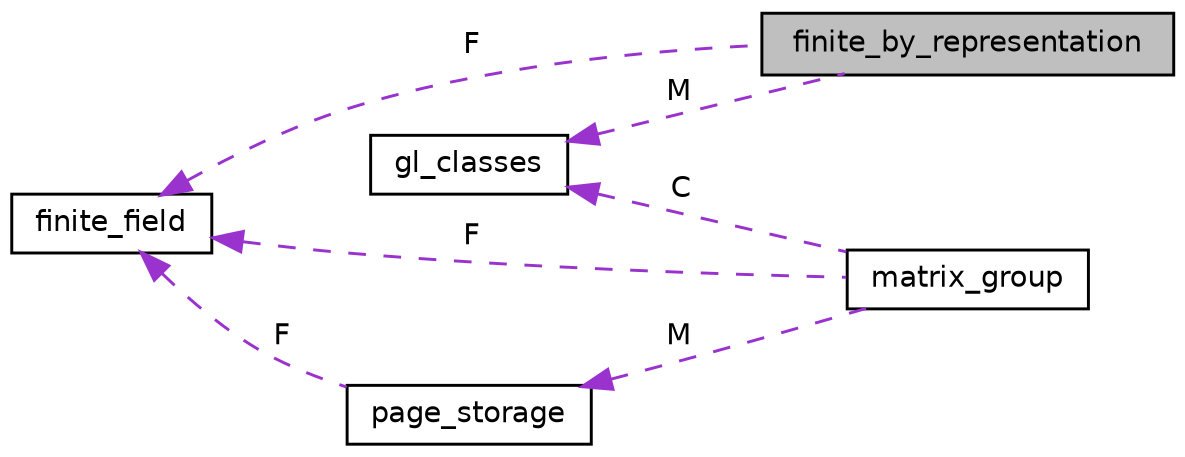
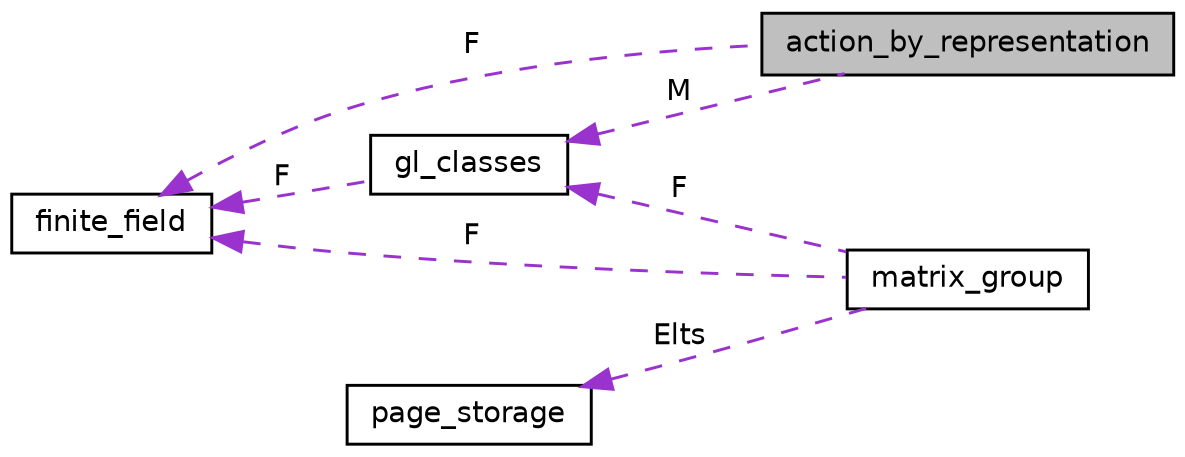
  digraph {
    rankdir=LR
    node [color=black fillcolor=white fontname=Helvetica fontsize=10 shape=record style=filled]
    edge [color=darkorchid3 dir=back fontname=Helvetica fontsize=10 labelfontname=Helvetica labelfontsize=10 style=dashed]
-   n1 [fillcolor=grey75 fontcolor=black height=0.2 label=finite_by_representation width=0.4]
+   n1 [fillcolor=grey75 fontcolor=black height=0.2 label=action_by_representation width=0.4]
    n2 [height=0.2 label=matrix_group width=0.4]
    n3 [height=0.2 label=page_storage width=0.4]
    n4 [height=0.2 label=gl_classes width=0.4]
    n5 [height=0.2 label=finite_field width=0.4]
-   n3 -> n2 [label=" M"]
+   n3 -> n2 [label=" Elts"]
    n4 -> n1 [label=" M"]
-   n4 -> n2 [label=" C"]
+   n4 -> n2 [label=" F"]
    n5 -> n1 [label=" F"]
    n5 -> n2 [label=" F"]
-   n5 -> n3 [label=" F"]
+   n5 -> n4 [label=" F"]
  }
